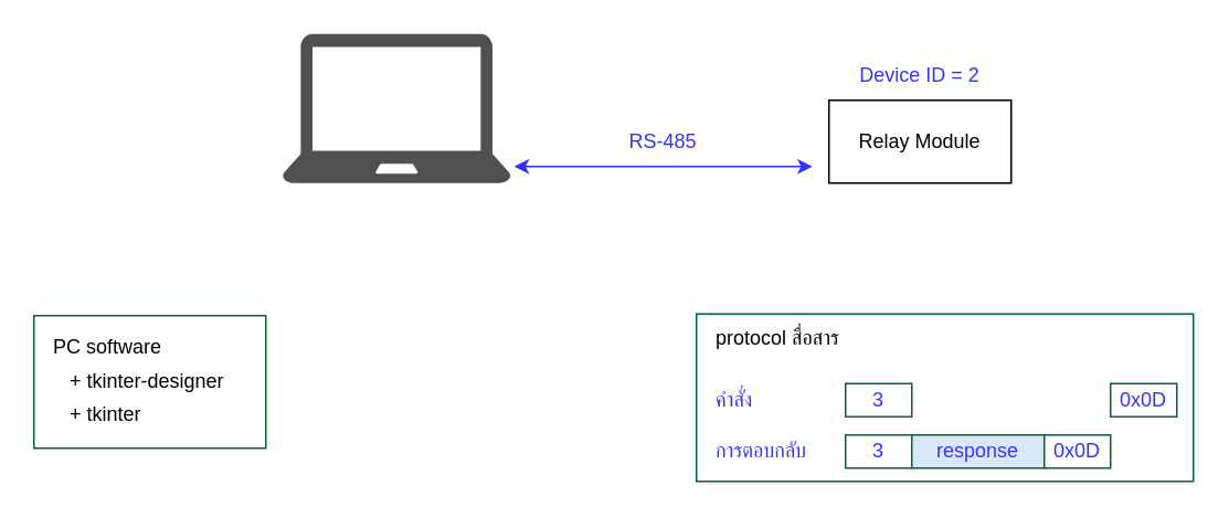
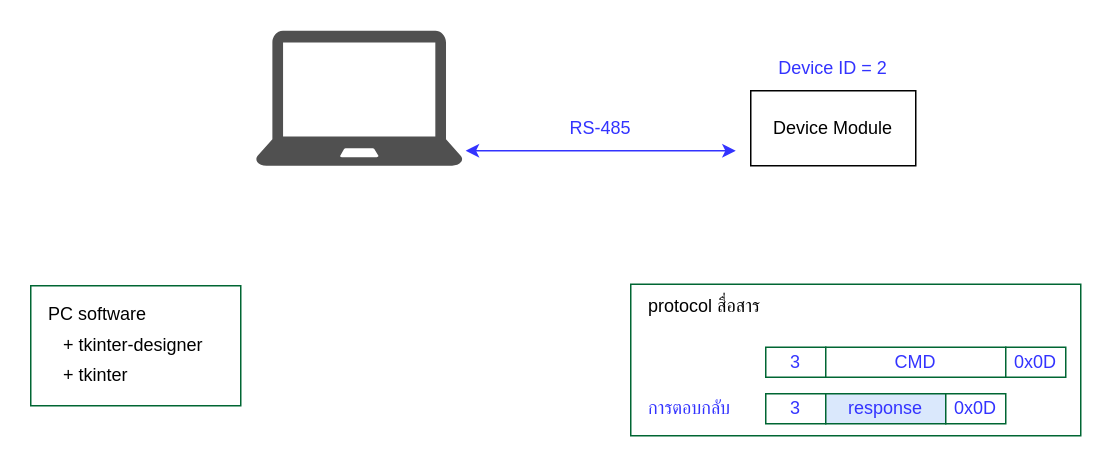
  <mxCell id="0" />
  <mxCell id="1" parent="0" />
  <mxCell id="2" value="" style="sketch=0;pointerEvents=1;shadow=0;dashed=0;html=1;strokeColor=none;fillColor=#505050;labelPosition=center;verticalLabelPosition=bottom;verticalAlign=top;outlineConnect=0;align=center;shape=mxgraph.office.devices.laptop;" parent="1" vertex="1"><mxGeometry x="170" y="20" width="138" height="90" as="geometry" /></mxCell>
- <mxCell id="3" value="Relay Module" style="rounded=0;whiteSpace=wrap;html=1;" parent="1" vertex="1"><mxGeometry x="500" y="60" width="110" height="50" as="geometry" /></mxCell>
+ <mxCell id="3" value="Device Module" style="rounded=0;whiteSpace=wrap;html=1;" parent="1" vertex="1"><mxGeometry x="500" y="60" width="110" height="50" as="geometry" /></mxCell>
  <mxCell id="4" value="" style="endArrow=classic;startArrow=classic;html=1;rounded=0;exitX=1.014;exitY=1.111;exitDx=0;exitDy=0;exitPerimeter=0;strokeColor=#3333FF;" parent="1" edge="1"><mxGeometry width="50" height="50" relative="1" as="geometry"><mxPoint x="309.932" y="99.99" as="sourcePoint" /><mxPoint x="490" y="100" as="targetPoint" /></mxGeometry></mxCell>
  <mxCell id="5" value="RS-485" style="text;html=1;strokeColor=none;fillColor=none;align=center;verticalAlign=middle;whiteSpace=wrap;rounded=0;fontColor=#3333FF;" parent="1" vertex="1"><mxGeometry x="370" y="70" width="60" height="30" as="geometry" /></mxCell>
  <mxCell id="6" style="edgeStyle=orthogonalEdgeStyle;rounded=0;orthogonalLoop=1;jettySize=auto;html=1;exitX=0.5;exitY=1;exitDx=0;exitDy=0;" parent="1" source="5" target="5" edge="1"><mxGeometry relative="1" as="geometry" /></mxCell>
  <mxCell id="7" value="Device ID = 2" style="text;html=1;strokeColor=none;fillColor=none;align=center;verticalAlign=middle;whiteSpace=wrap;rounded=0;fontColor=#3333FF;" parent="1" vertex="1"><mxGeometry x="510" y="30" width="90" height="30" as="geometry" /></mxCell>
  <mxCell id="8" value="3" style="rounded=0;whiteSpace=wrap;html=1;fontColor=#3333FF;strokeColor=#006633;" parent="1" vertex="1"><mxGeometry x="510" y="231" width="40" height="20" as="geometry" /></mxCell>
- <mxCell id="9" value="คำสั่ง" style="text;html=1;strokeColor=none;fillColor=none;align=left;verticalAlign=middle;whiteSpace=wrap;rounded=0;fontColor=#3333FF;" parent="1" vertex="1"><mxGeometry x="430" y="230" width="60" height="21" as="geometry" /></mxCell>
  <mxCell id="10" value="การตอบกลับ" style="text;html=1;strokeColor=none;fillColor=none;align=left;verticalAlign=middle;whiteSpace=wrap;rounded=0;fontColor=#3333FF;" parent="1" vertex="1"><mxGeometry x="430" y="261" width="70" height="21" as="geometry" /></mxCell>
  <mxCell id="11" value="3" style="rounded=0;whiteSpace=wrap;html=1;fontColor=#3333FF;strokeColor=#006633;" parent="1" vertex="1"><mxGeometry x="510" y="262" width="40" height="20" as="geometry" /></mxCell>
  <mxCell id="12" value="response" style="rounded=0;whiteSpace=wrap;html=1;fontColor=#3333FF;strokeColor=#006633;fillColor=#dae8fc;" parent="1" vertex="1"><mxGeometry x="550" y="262" width="80" height="20" as="geometry" /></mxCell>
  <mxCell id="13" value="0x0D" style="rounded=0;whiteSpace=wrap;html=1;fontColor=#3333FF;strokeColor=#006633;" parent="1" vertex="1"><mxGeometry x="630" y="262" width="40" height="20" as="geometry" /></mxCell>
+ <mxCell id="14" value="CMD" style="rounded=0;whiteSpace=wrap;html=1;fontColor=#3333FF;strokeColor=#006633;" parent="1" vertex="1"><mxGeometry x="550" y="231" width="120" height="20" as="geometry" /></mxCell>
  <mxCell id="15" value="0x0D" style="rounded=0;whiteSpace=wrap;html=1;fontColor=#3333FF;strokeColor=#006633;" parent="1" vertex="1"><mxGeometry x="670" y="231" width="40" height="20" as="geometry" /></mxCell>
  <mxCell id="16" value="protocol สื่อสาร" style="text;html=1;strokeColor=none;fillColor=none;align=left;verticalAlign=middle;whiteSpace=wrap;rounded=0;fontColor=#000000;" parent="1" vertex="1"><mxGeometry x="430" y="189" width="120" height="30" as="geometry" /></mxCell>
  <mxCell id="17" value="" style="rounded=0;whiteSpace=wrap;html=1;fontColor=#000000;strokeColor=#006633;fillColor=none;" parent="1" vertex="1"><mxGeometry x="420" y="189" width="300" height="101" as="geometry" /></mxCell>
  <mxCell id="18" value="PC software" style="text;html=1;strokeColor=none;fillColor=none;align=left;verticalAlign=middle;whiteSpace=wrap;rounded=0;fontColor=#000000;" parent="1" vertex="1"><mxGeometry x="30" y="199" width="80" height="20" as="geometry" /></mxCell>
  <mxCell id="19" value="+ tkinter" style="text;html=1;strokeColor=none;fillColor=none;align=left;verticalAlign=middle;whiteSpace=wrap;rounded=0;fontColor=#000000;" parent="1" vertex="1"><mxGeometry x="40" y="240" width="70" height="20" as="geometry" /></mxCell>
  <mxCell id="20" value="+ tkinter-designer" style="text;html=1;strokeColor=none;fillColor=none;align=left;verticalAlign=middle;whiteSpace=wrap;rounded=0;fontColor=#000000;" parent="1" vertex="1"><mxGeometry x="40" y="220" width="150" height="19" as="geometry" /></mxCell>
  <mxCell id="21" value="" style="rounded=0;whiteSpace=wrap;html=1;fontColor=#000000;strokeColor=#006633;fillColor=none;" parent="1" vertex="1"><mxGeometry x="20" y="190" width="140" height="80" as="geometry" /></mxCell>
